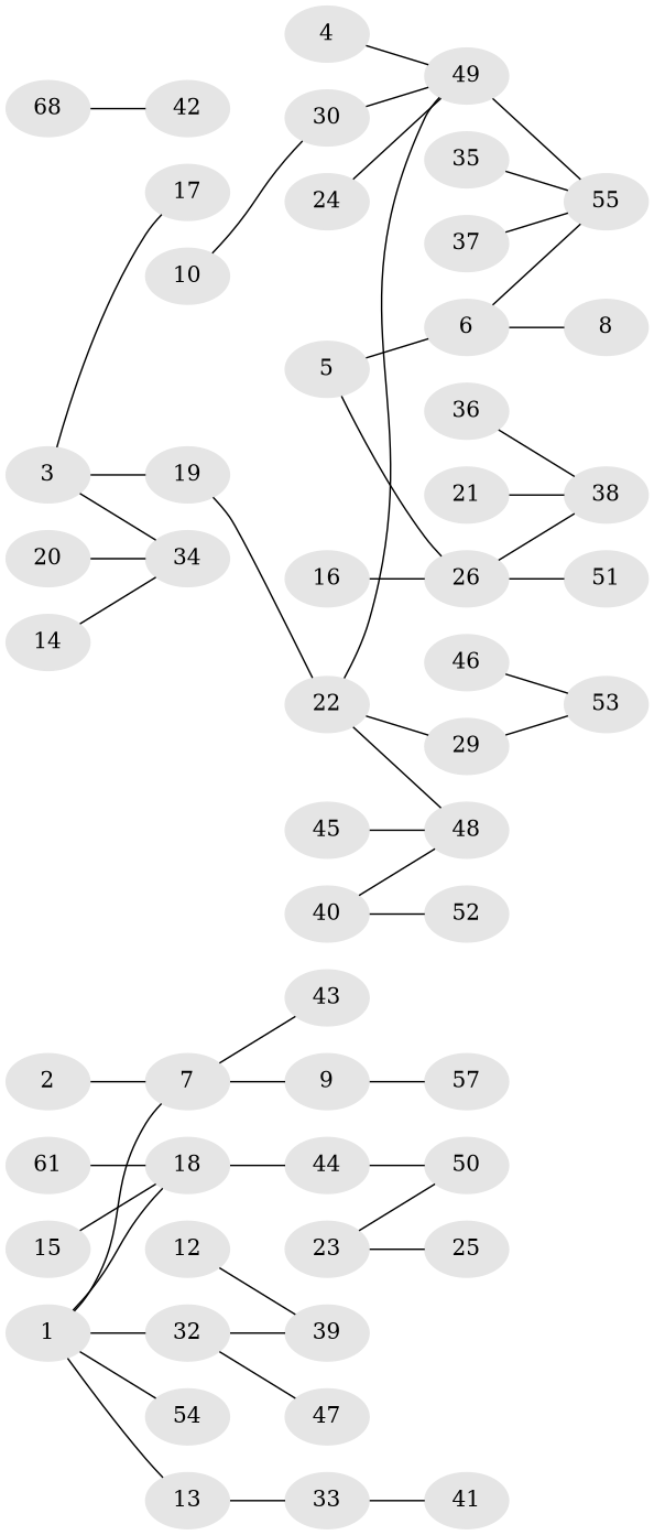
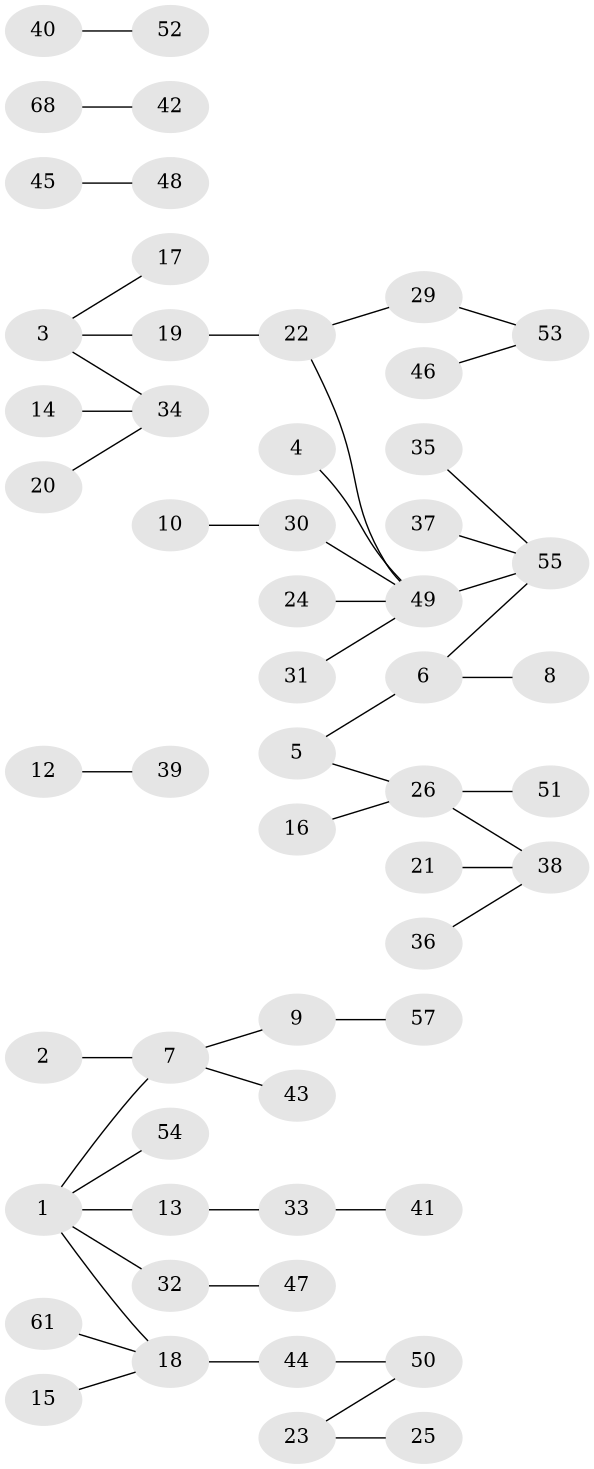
  graph {
    rankdir=LR
    node [color=gray90 style=filled]
    edge [weight=1.0]
    1
    7
    18
    32
    54
    13
    9
    43
    44
    39
    47
    33
    41
    2
    3
    17
    19
    34
    22
    4
    49
    55
    5
    6
    26
    8
    38
    51
    n29 [label=57]
    10
    30
    n32 [label=61]
    12
    14
    15
    16
    50
    29
    48
    20
    21
    53
    23
    25
    24
    n46 [label=68]
    42
+   31
    35
    36
    37
    40
    52
    45
    46
    1 -- 7
    1 -- 18
    1 -- 32
    1 -- 54
    1 -- 13
    7 -- 9
    7 -- 43
    18 -- 44
-   32 -- 39
    32 -- 47
    13 -- 33
    9 -- n29
    44 -- 50
    33 -- 41
    2 -- 7
    3 -- 17
    3 -- 19
    3 -- 34
    19 -- 22
    22 -- 49
    22 -- 29
-   22 -- 48
    4 -- 49
    49 -- 55
    5 -- 6
    5 -- 26
    6 -- 55
    6 -- 8
    26 -- 38
    26 -- 51
    10 -- 30
    30 -- 49
    n32 -- 18
    12 -- 39
    14 -- 34
    15 -- 18
    16 -- 26
    29 -- 53
    20 -- 34
    21 -- 38
    23 -- 50
    23 -- 25
    24 -- 49
    n46 -- 42
+   31 -- 49
    35 -- 55
    36 -- 38
    37 -- 55
-   40 -- 48
    40 -- 52
    45 -- 48
    46 -- 53
  }
